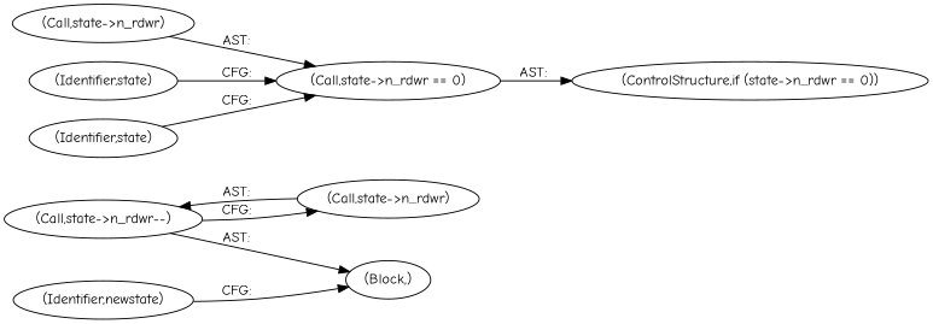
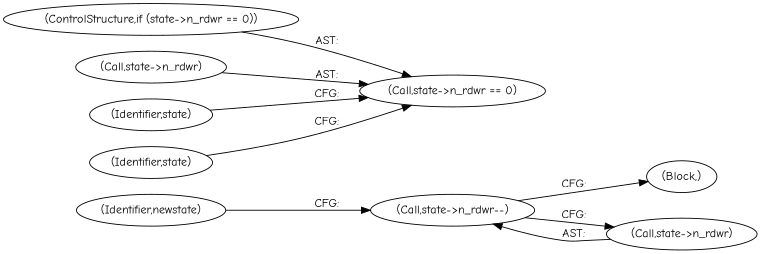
  digraph {
    fontname="Comic Neue"
    rankdir=LR
    node [fontname="Comic Neue"]
    edge [fontname="Comic Neue"]
    n1 [label="(Call,state->n_rdwr--)"]
    n2 [label="(Block,)"]
    n3 [label="(Call,state->n_rdwr)"]
    n4 [label="(Call,state->n_rdwr == 0)"]
    n5 [label="(ControlStructure,if (state->n_rdwr == 0))"]
    n6 [label="(Call,state->n_rdwr)"]
    n7 [label="(Identifier,newstate)"]
    n8 [label="(Identifier,state)"]
    n9 [label="(Identifier,state)"]
-   n1 -> n2 [label="AST: "]
+   n1 -> n2 [label="CFG: "]
    n1 -> n3 [label="CFG: "]
    n3 -> n1 [label="AST: "]
-   n4 -> n5 [label="AST: "]
+   n5 -> n4 [label="AST: "]
    n6 -> n4 [label="AST: "]
-   n7 -> n2 [label="CFG: "]
+   n7 -> n1 [label="CFG: "]
    n8 -> n4 [label="CFG: "]
    n9 -> n4 [label="CFG: "]
  }
